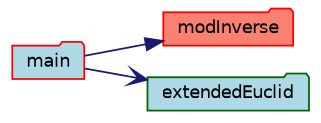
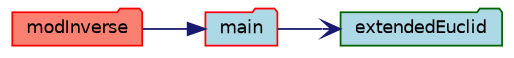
  digraph {
    rankdir=LR
    node [color=red fillcolor=lightblue fontname=Helvetica fontsize=10 shape=folder style=filled]
    edge [color=midnightblue fontname=Helvetica fontsize=10 labelfontname=Helvetica labelfontsize=10 style=solid]
    n1 [fontcolor=black height=0.2 label=main width=0.4]
    n2 [fillcolor=salmon height=0.2 label=modInverse width=0.4]
    n3 [color=darkgreen height=0.2 label=extendedEuclid width=0.4]
-   n1 -> n2 [arrowhead=normal]
+   n2 -> n1 [arrowhead=normal]
    n1 -> n3 [arrowhead=vee]
  }
